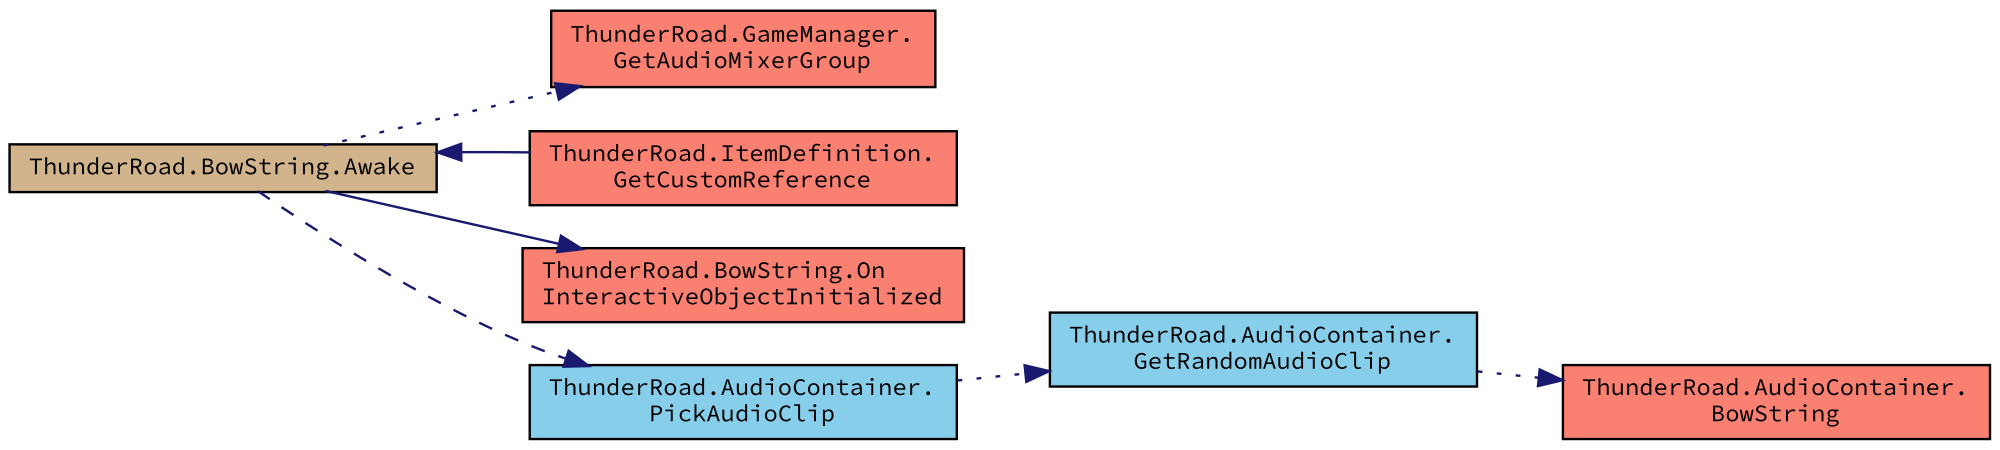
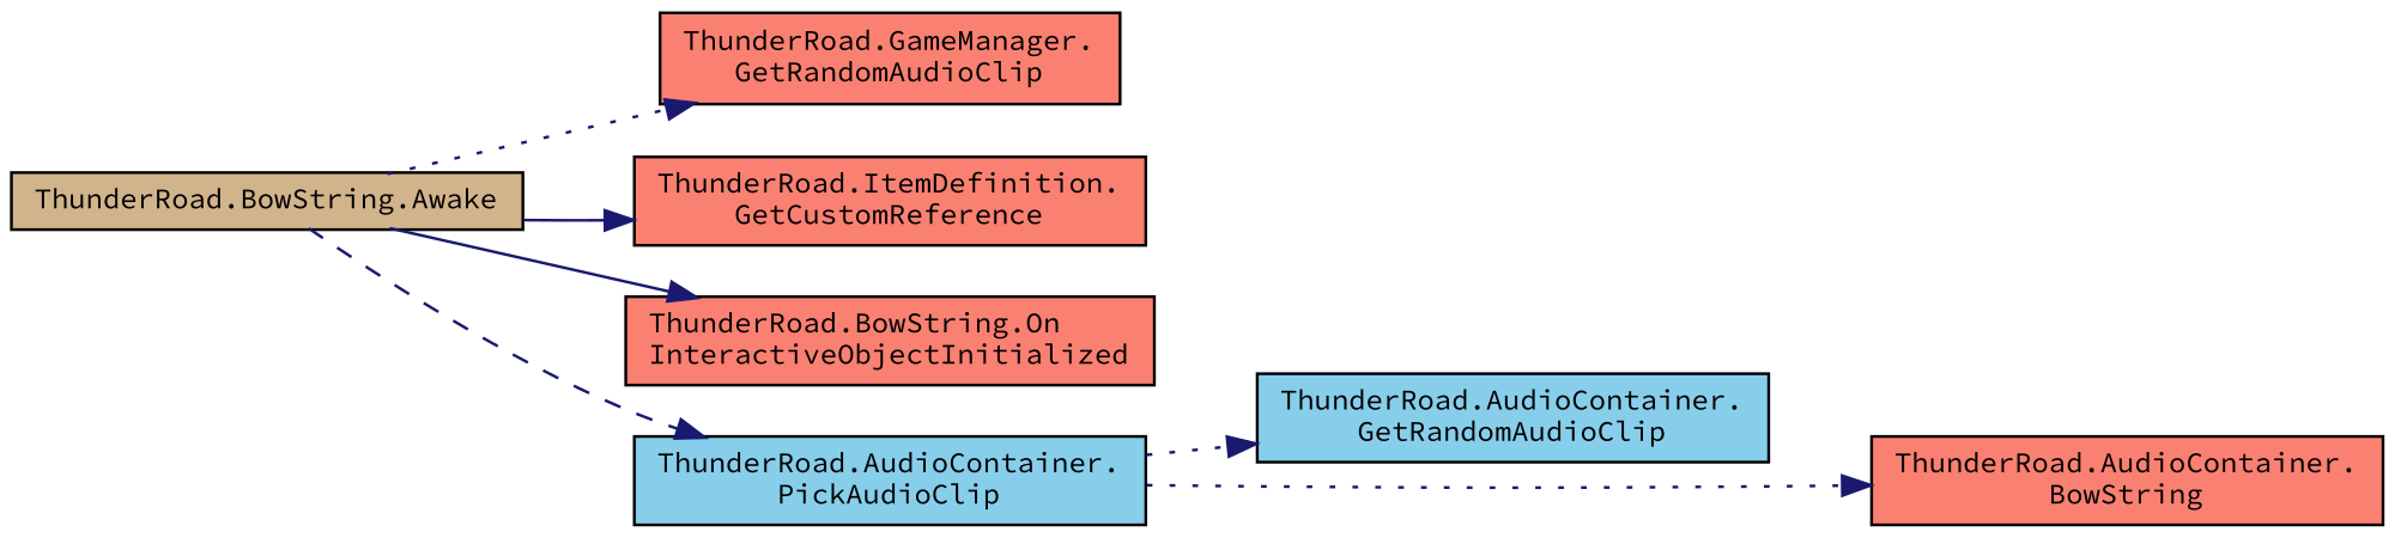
  digraph {
    fontname="Source Code Pro"
    rankdir=LR
    node [color=black fillcolor=salmon fontname="Source Code Pro" fontsize=10 shape=record style=filled]
    edge [color=midnightblue fontname="Source Code Pro" fontsize=10 labelfontname=Helvetica labelfontsize=10 style=dotted]
    n1 [fillcolor=tan fontcolor=black height=0.2 label="ThunderRoad.BowString.Awake" width=0.4]
-   n2 [height=0.2 label="ThunderRoad.GameManager.\lGetAudioMixerGroup" width=0.4]
+   n2 [height=0.2 label="ThunderRoad.GameManager.\lGetRandomAudioClip" width=0.4]
    n3 [height=0.2 label="ThunderRoad.ItemDefinition.\lGetCustomReference" width=0.4]
    n4 [height=0.2 label="ThunderRoad.BowString.On\lInteractiveObjectInitialized" width=0.4]
    n5 [fillcolor=skyblue height=0.2 label="ThunderRoad.AudioContainer.\lPickAudioClip" width=0.4]
    n6 [fillcolor=skyblue height=0.2 label="ThunderRoad.AudioContainer.\lGetRandomAudioClip" width=0.4]
    n7 [height=0.2 label="ThunderRoad.AudioContainer.\lBowString" width=0.4]
    n1 -> n2
-   n3 -> n1 [style=solid]
+   n1 -> n3 [style=solid]
    n1 -> n4 [style=solid]
    n1 -> n5 [style=dashed]
    n5 -> n6
-   n6 -> n7
+   n5 -> n7
  }
